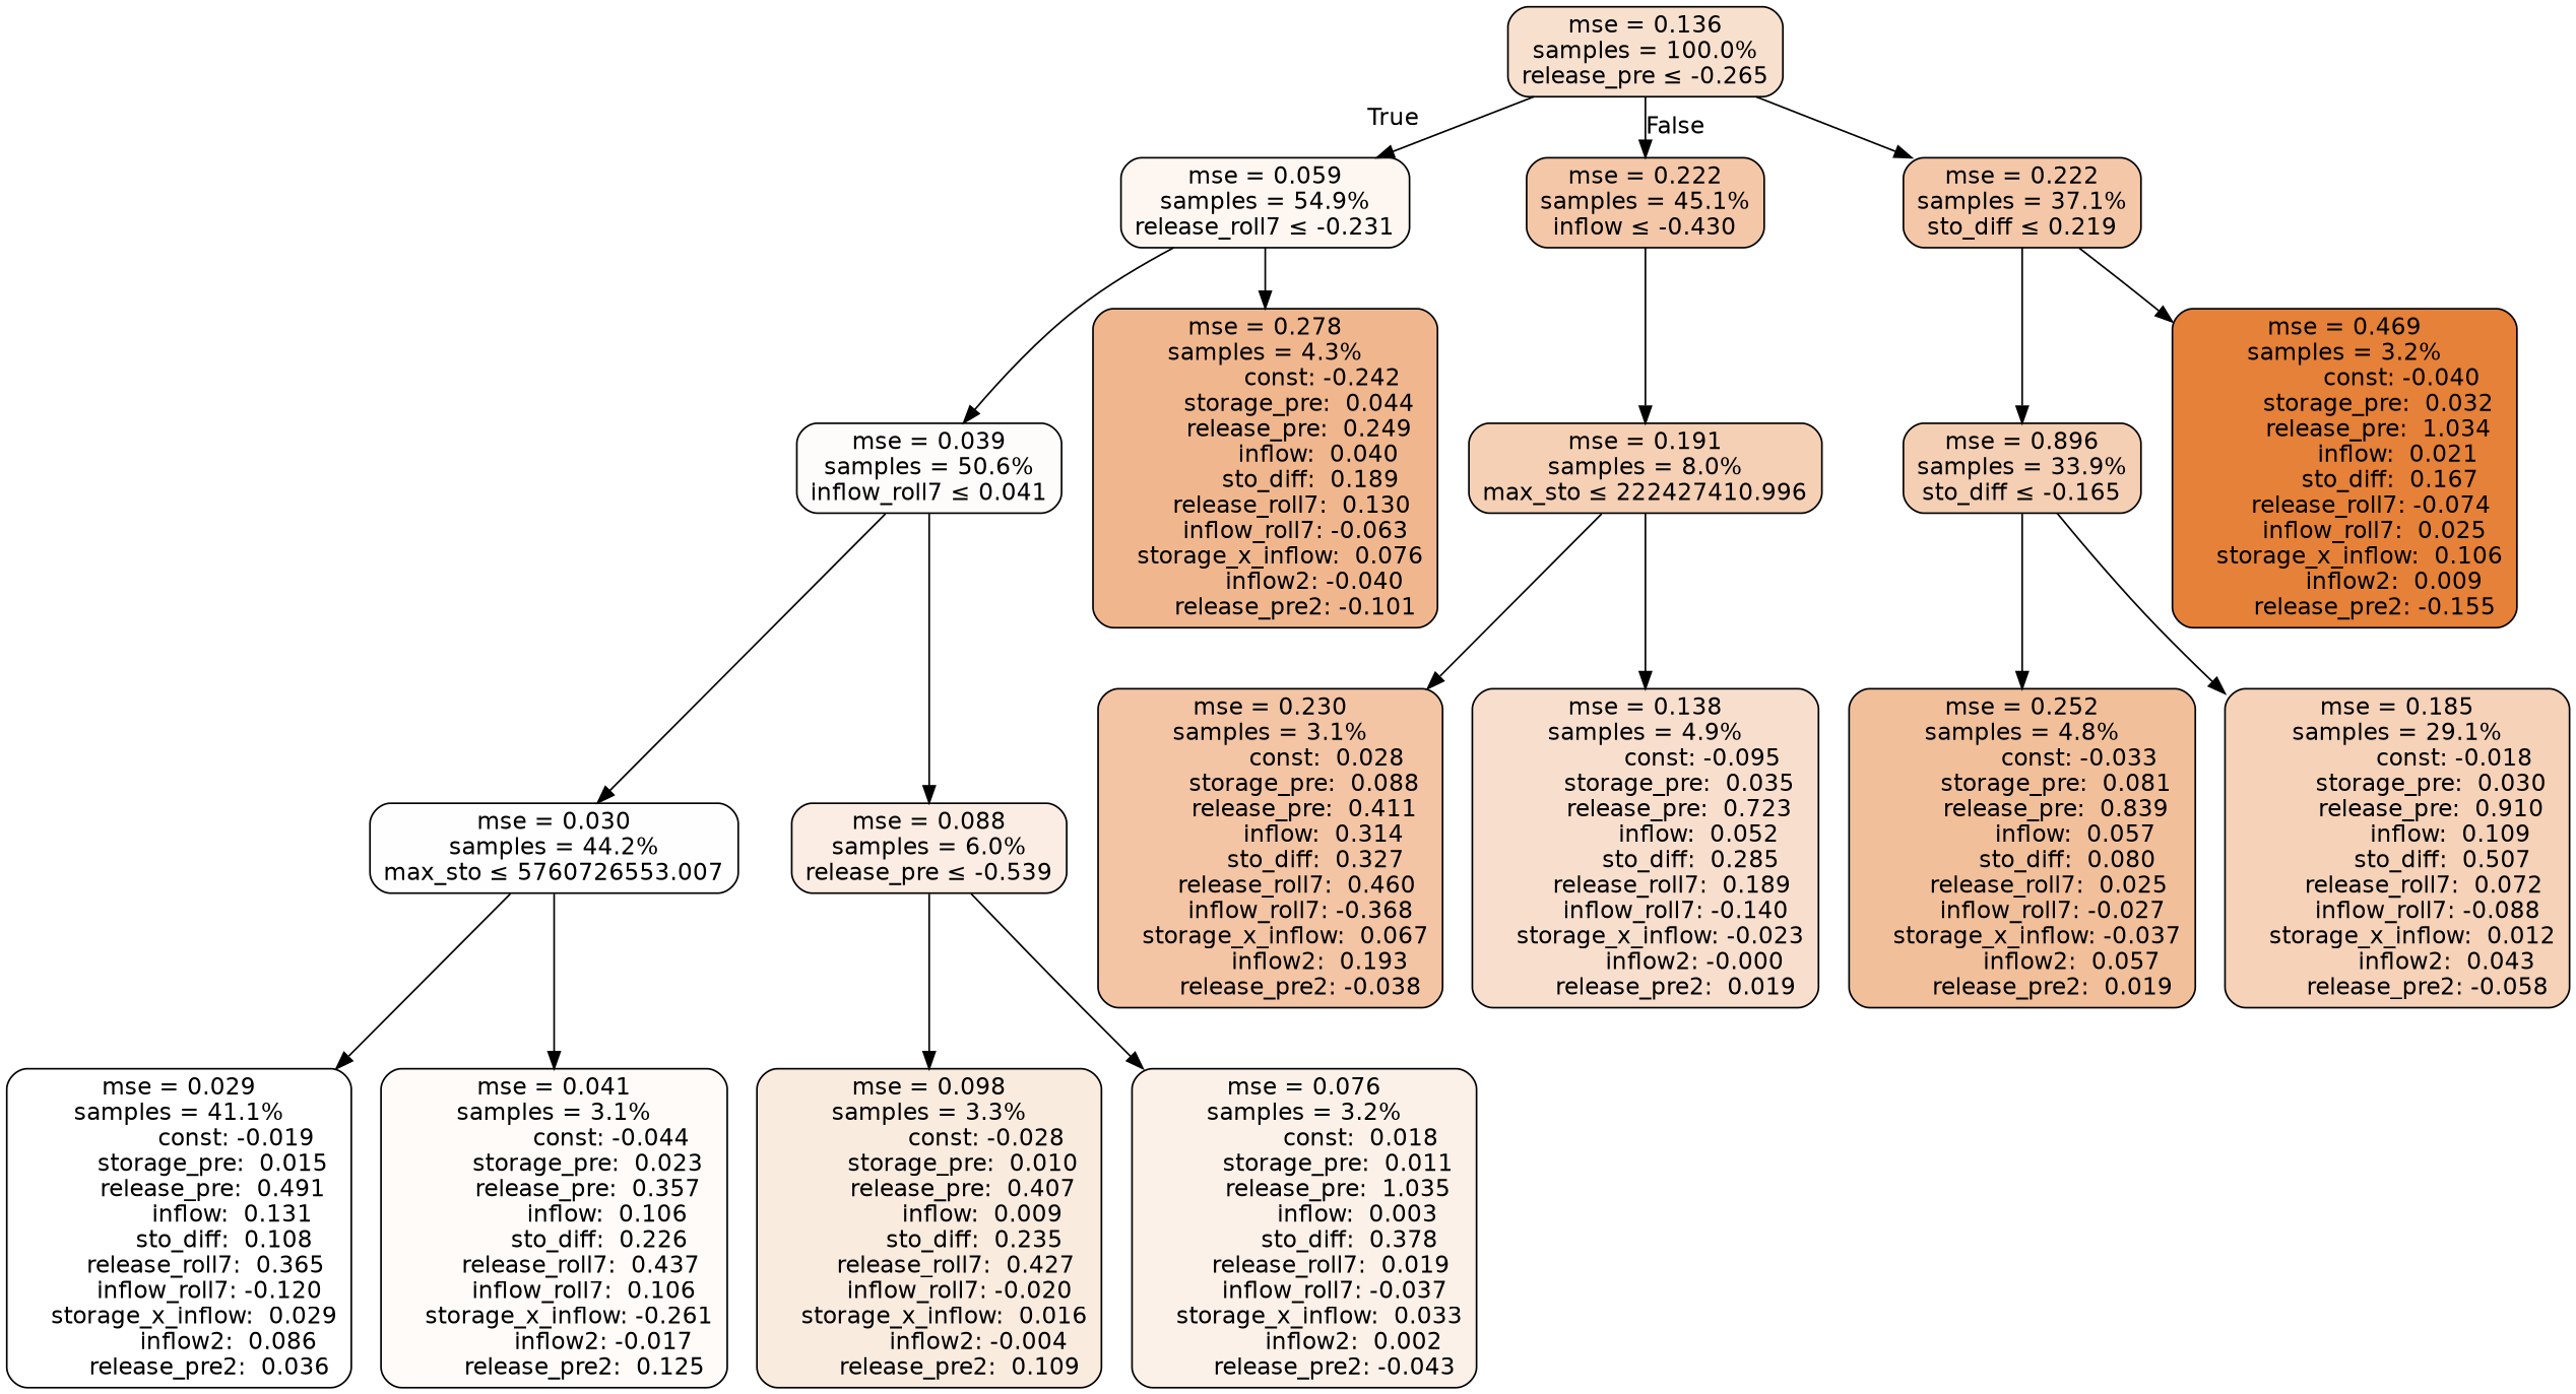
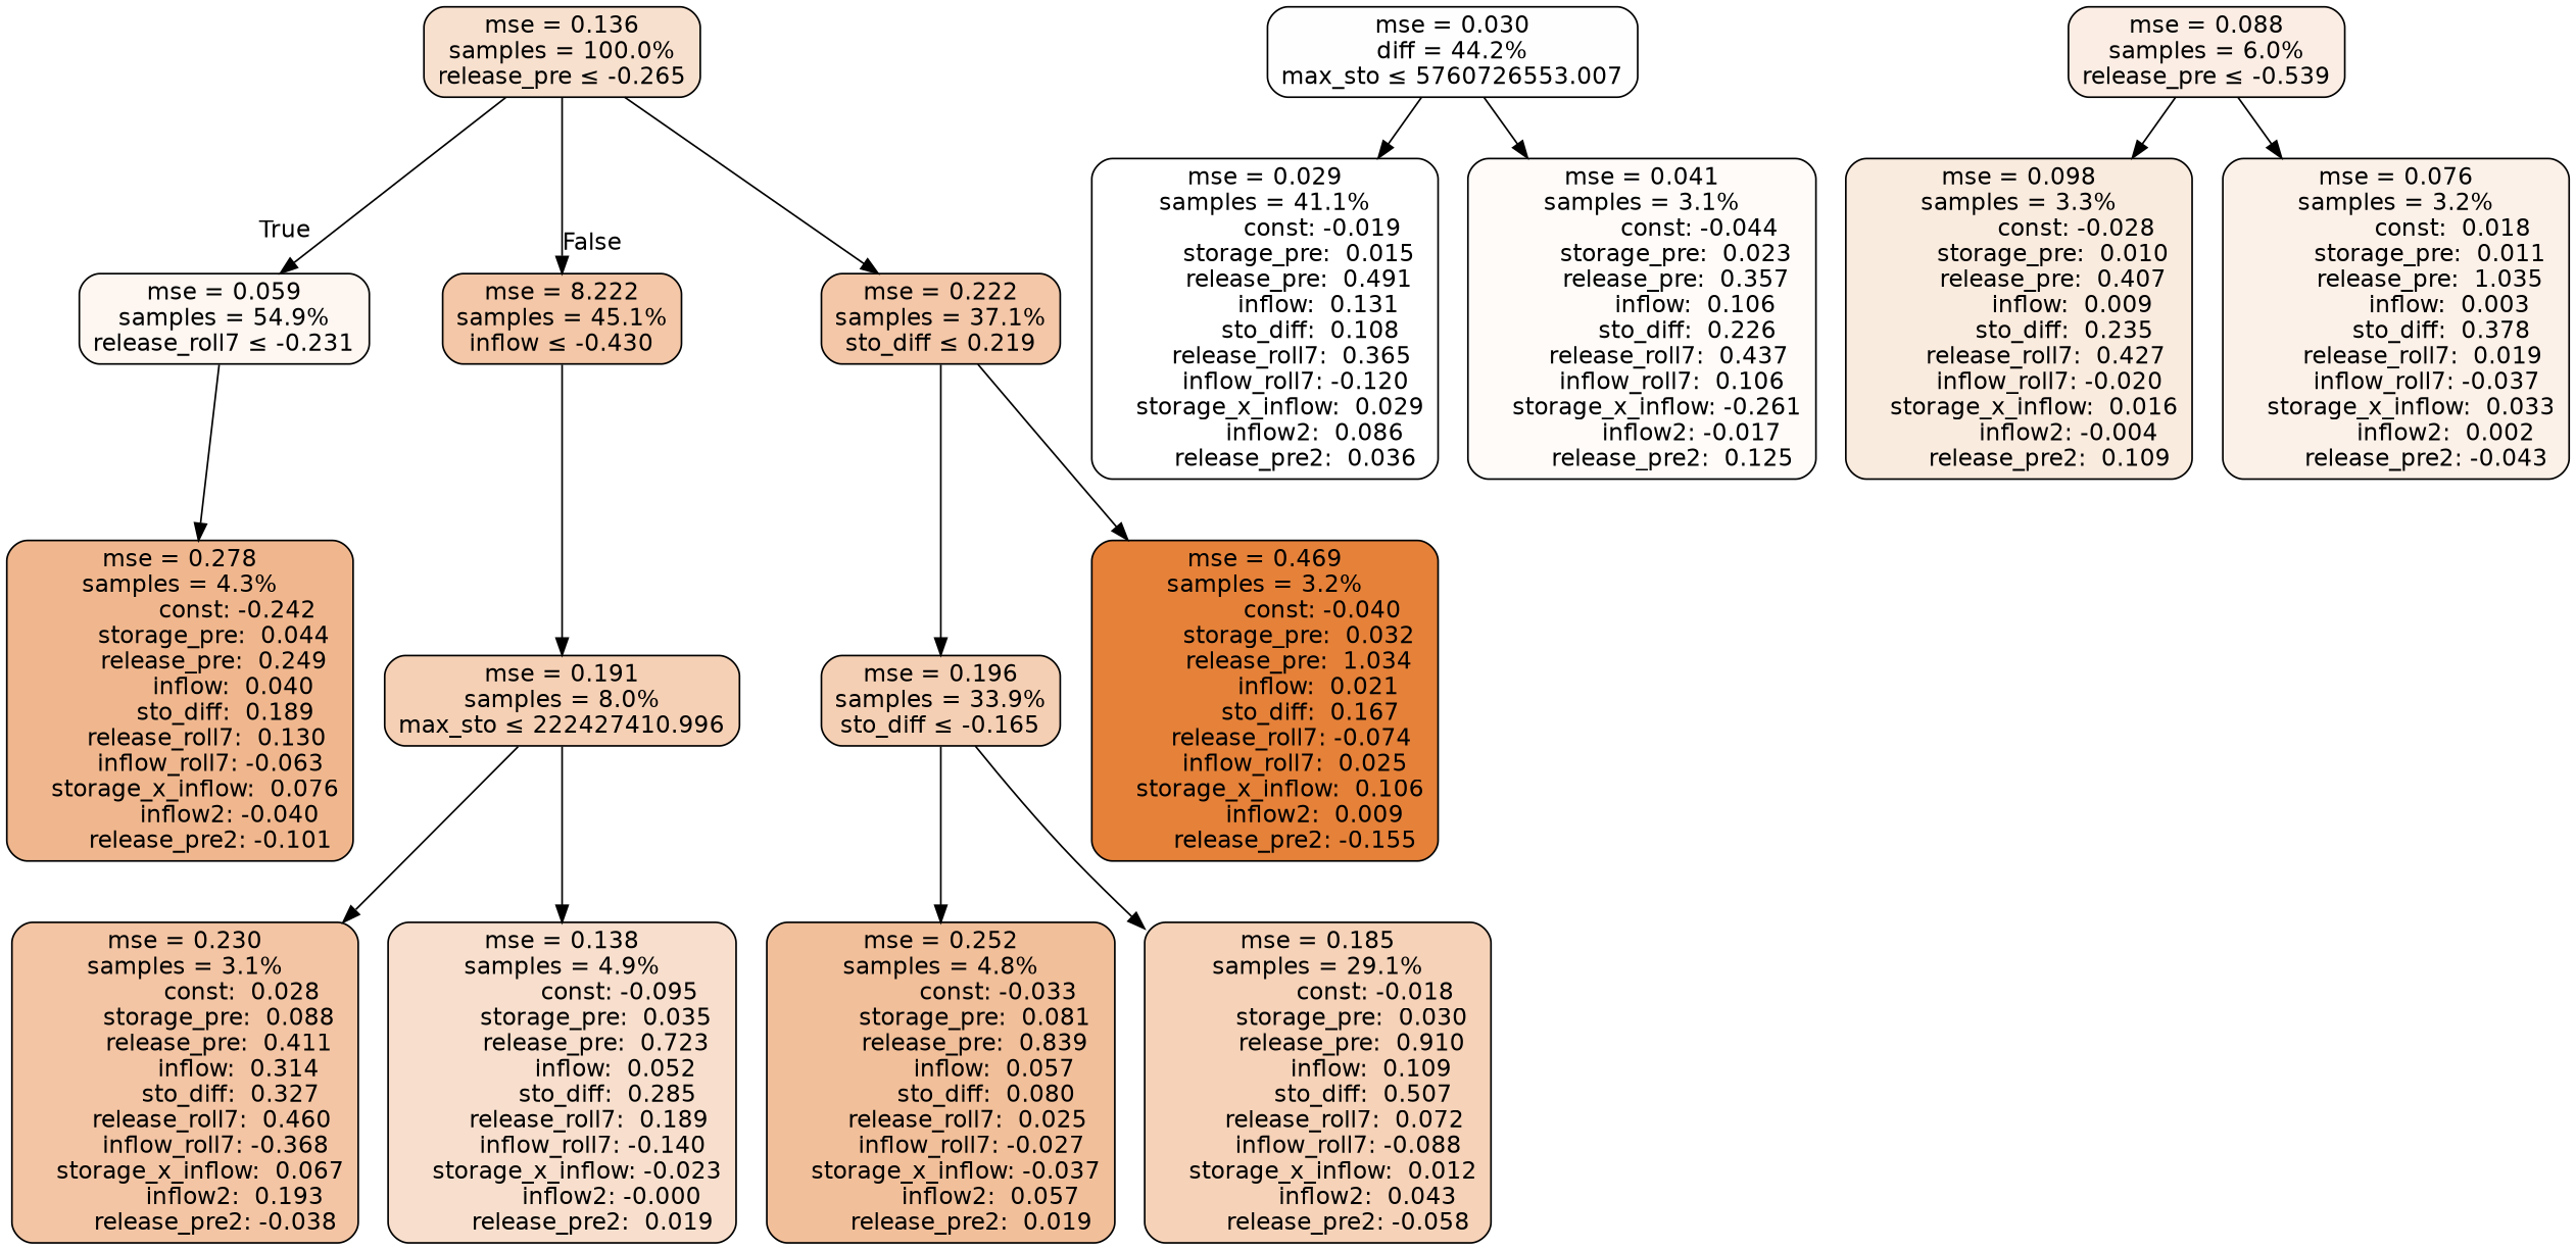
  digraph {
    node [color=black fontname=helvetica shape=rectangle style="filled, rounded"]
    edge [fontname=helvetica]
    n1 [fillcolor="#f8e0ce" label="mse = 0.136\nsamples = 100.0%\nrelease_pre &le; -0.265"]
    n2 [fillcolor="#fdf6f1" label="mse = 0.059\nsamples = 54.9%\nrelease_roll7 &le; -0.231"]
-   n3 [fillcolor="#f3c7a7" label="mse = 0.222\nsamples = 45.1%\ninflow &le; -0.430"]
+   n3 [fillcolor="#f3c7a7" label="mse = 8.222\nsamples = 45.1%\ninflow &le; -0.430"]
    n4 [fillcolor="#f3c7a8" label="mse = 0.222\nsamples = 37.1%\nsto_diff &le; 0.219"]
-   n5 [fillcolor="#fefcfa" label="mse = 0.039\nsamples = 50.6%\ninflow_roll7 &le; 0.041"]
    n6 [fillcolor="#f0b78e" label="mse = 0.278\nsamples = 4.3%\n               const: -0.242\n         storage_pre:  0.044\n         release_pre:  0.249\n              inflow:  0.040\n            sto_diff:  0.189\n       release_roll7:  0.130\n        inflow_roll7: -0.063\n    storage_x_inflow:  0.076\n             inflow2: -0.040\n        release_pre2: -0.101"]
    n7 [fillcolor="#f5d0b5" label="mse = 0.191\nsamples = 8.0%\nmax_sto &le; 222427410.996"]
-   n8 [fillcolor="#fefefe" label="mse = 0.030\nsamples = 44.2%\nmax_sto &le; 5760726553.007"]
+   n8 [fillcolor="#fefefe" label="mse = 0.030\ndiff = 44.2%\nmax_sto &le; 5760726553.007"]
    n9 [fillcolor="#fbede4" label="mse = 0.088\nsamples = 6.0%\nrelease_pre &le; -0.539"]
    n10 [fillcolor="#ffffff" label="mse = 0.029\nsamples = 41.1%\n               const: -0.019\n         storage_pre:  0.015\n         release_pre:  0.491\n              inflow:  0.131\n            sto_diff:  0.108\n       release_roll7:  0.365\n        inflow_roll7: -0.120\n    storage_x_inflow:  0.029\n             inflow2:  0.086\n        release_pre2:  0.036"]
    n11 [fillcolor="#fefbf9" label="mse = 0.041\nsamples = 3.1%\n               const: -0.044\n         storage_pre:  0.023\n         release_pre:  0.357\n              inflow:  0.106\n            sto_diff:  0.226\n       release_roll7:  0.437\n        inflow_roll7:  0.106\n    storage_x_inflow: -0.261\n             inflow2: -0.017\n        release_pre2:  0.125"]
    n12 [fillcolor="#faebdf" label="mse = 0.098\nsamples = 3.3%\n               const: -0.028\n         storage_pre:  0.010\n         release_pre:  0.407\n              inflow:  0.009\n            sto_diff:  0.235\n       release_roll7:  0.427\n        inflow_roll7: -0.020\n    storage_x_inflow:  0.016\n             inflow2: -0.004\n        release_pre2:  0.109"]
    n13 [fillcolor="#fcf1e9" label="mse = 0.076\nsamples = 3.2%\n               const:  0.018\n         storage_pre:  0.011\n         release_pre:  1.035\n              inflow:  0.003\n            sto_diff:  0.378\n       release_roll7:  0.019\n        inflow_roll7: -0.037\n    storage_x_inflow:  0.033\n             inflow2:  0.002\n        release_pre2: -0.043"]
    n14 [fillcolor="#f3c5a4" label="mse = 0.230\nsamples = 3.1%\n               const:  0.028\n         storage_pre:  0.088\n         release_pre:  0.411\n              inflow:  0.314\n            sto_diff:  0.327\n       release_roll7:  0.460\n        inflow_roll7: -0.368\n    storage_x_inflow:  0.067\n             inflow2:  0.193\n        release_pre2: -0.038"]
    n15 [fillcolor="#f8dfcd" label="mse = 0.138\nsamples = 4.9%\n               const: -0.095\n         storage_pre:  0.035\n         release_pre:  0.723\n              inflow:  0.052\n            sto_diff:  0.285\n       release_roll7:  0.189\n        inflow_roll7: -0.140\n    storage_x_inflow: -0.023\n             inflow2: -0.000\n        release_pre2:  0.019"]
-   n16 [fillcolor="#f5cfb3" label="mse = 0.896\nsamples = 33.9%\nsto_diff &le; -0.165"]
+   n16 [fillcolor="#f5cfb3" label="mse = 0.196\nsamples = 33.9%\nsto_diff &le; -0.165"]
    n17 [fillcolor="#e58139" label="mse = 0.469\nsamples = 3.2%\n               const: -0.040\n         storage_pre:  0.032\n         release_pre:  1.034\n              inflow:  0.021\n            sto_diff:  0.167\n       release_roll7: -0.074\n        inflow_roll7:  0.025\n    storage_x_inflow:  0.106\n             inflow2:  0.009\n        release_pre2: -0.155"]
    n18 [fillcolor="#f1bf9a" label="mse = 0.252\nsamples = 4.8%\n               const: -0.033\n         storage_pre:  0.081\n         release_pre:  0.839\n              inflow:  0.057\n            sto_diff:  0.080\n       release_roll7:  0.025\n        inflow_roll7: -0.027\n    storage_x_inflow: -0.037\n             inflow2:  0.057\n        release_pre2:  0.019"]
    n19 [fillcolor="#f5d2b8" label="mse = 0.185\nsamples = 29.1%\n               const: -0.018\n         storage_pre:  0.030\n         release_pre:  0.910\n              inflow:  0.109\n            sto_diff:  0.507\n       release_roll7:  0.072\n        inflow_roll7: -0.088\n    storage_x_inflow:  0.012\n             inflow2:  0.043\n        release_pre2: -0.058"]
    n1 -> n2 [headlabel=True labelangle=45 labeldistance=2.5]
    n1 -> n3 [headlabel=False labelangle=-45 labeldistance=2.5]
    n1 -> n4
-   n2 -> n5
    n2 -> n6
    n3 -> n7
    n4 -> n16
    n4 -> n17
-   n5 -> n8
-   n5 -> n9
    n7 -> n14
    n7 -> n15
    n8 -> n10
    n8 -> n11
    n9 -> n12
    n9 -> n13
    n16 -> n18
    n16 -> n19
  }
